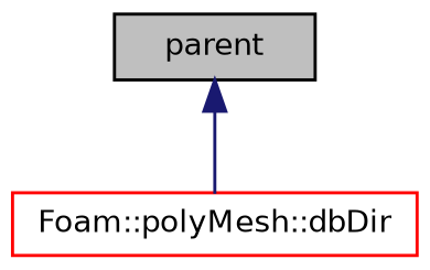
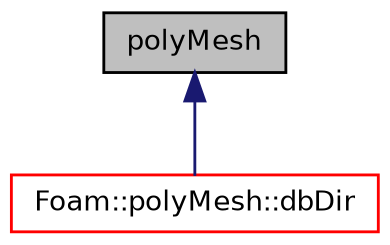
  digraph {
    rankdir=TB
    node [fontname=Helvetica fontsize=10 shape=record]
-   n1 [color=black fillcolor=grey75 fontcolor=black height=0.2 label=parent style=filled width=0.4]
+   n1 [color=black fillcolor=grey75 fontcolor=black height=0.2 label=polyMesh style=filled width=0.4]
    n2 [color=red height=0.2 label="Foam::polyMesh::dbDir" width=0.4]
    n1 -> n2 [color=midnightblue dir=back fontname=Helvetica fontsize=10 labelfontname=Helvetica labelfontsize=10 style=solid]
  }
